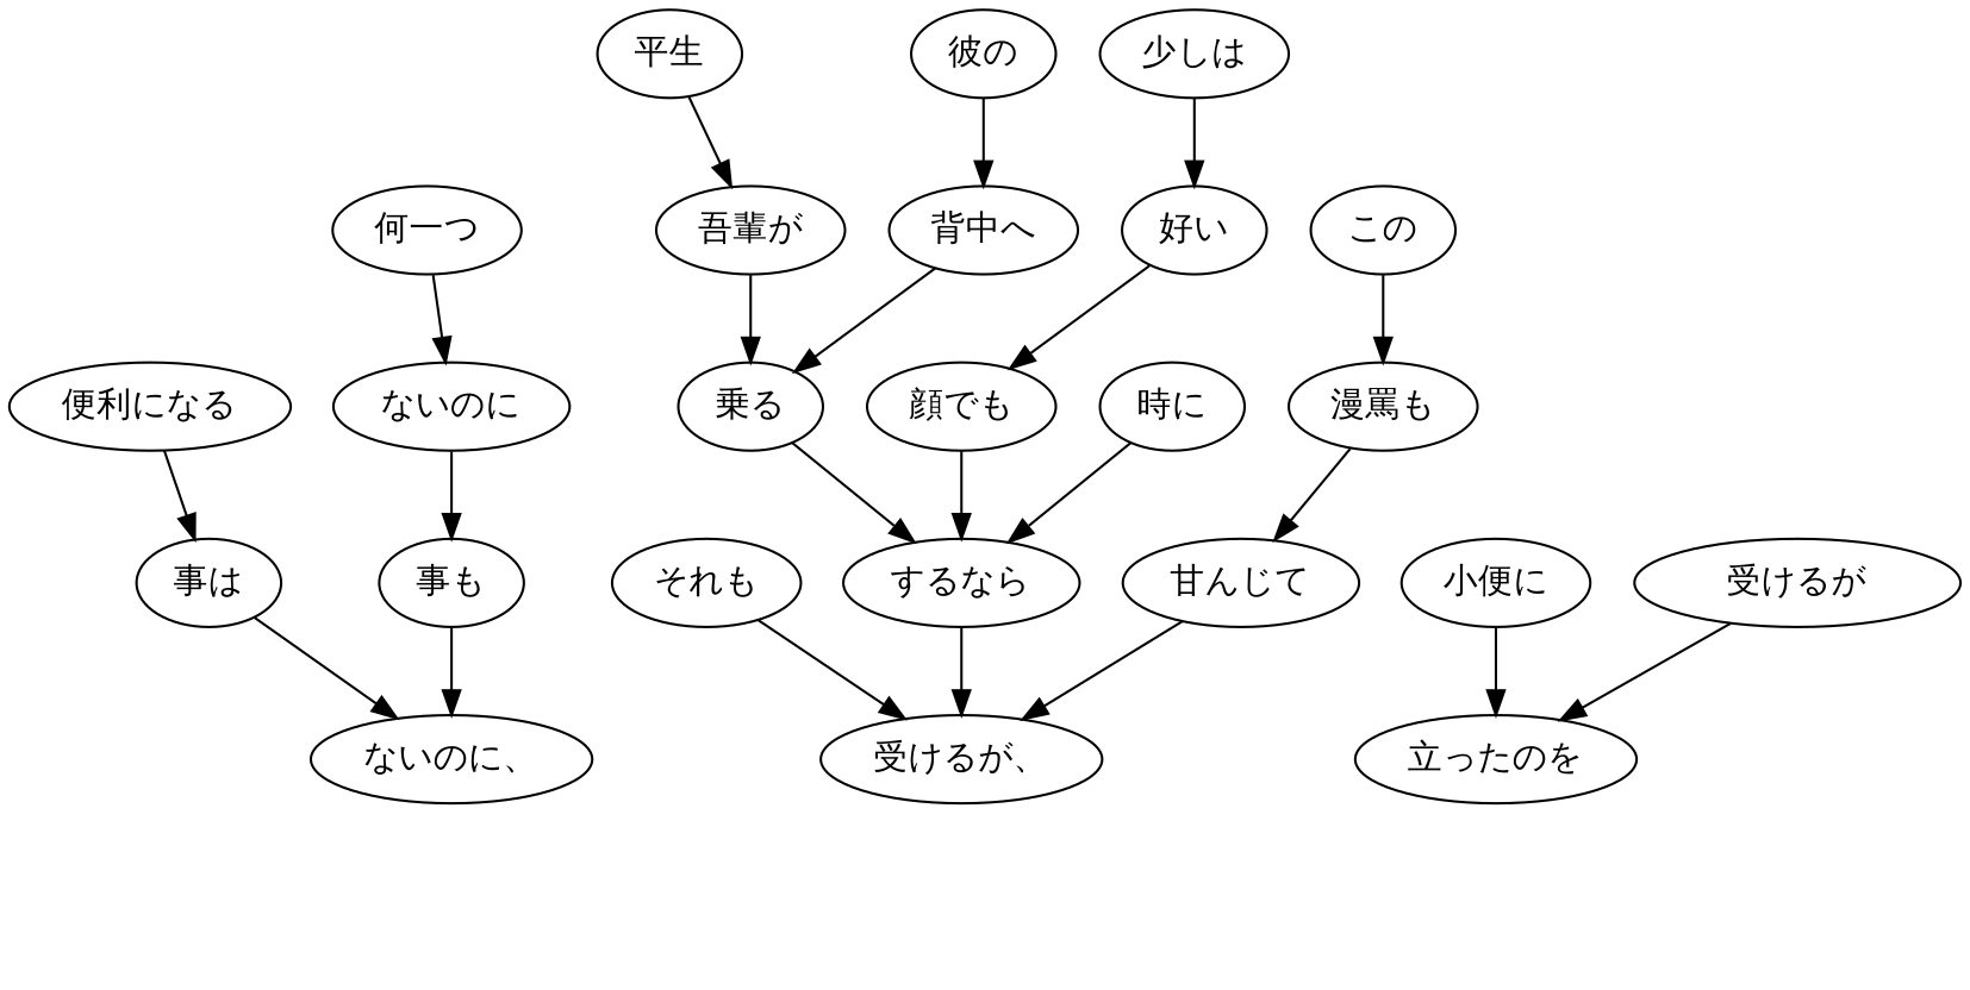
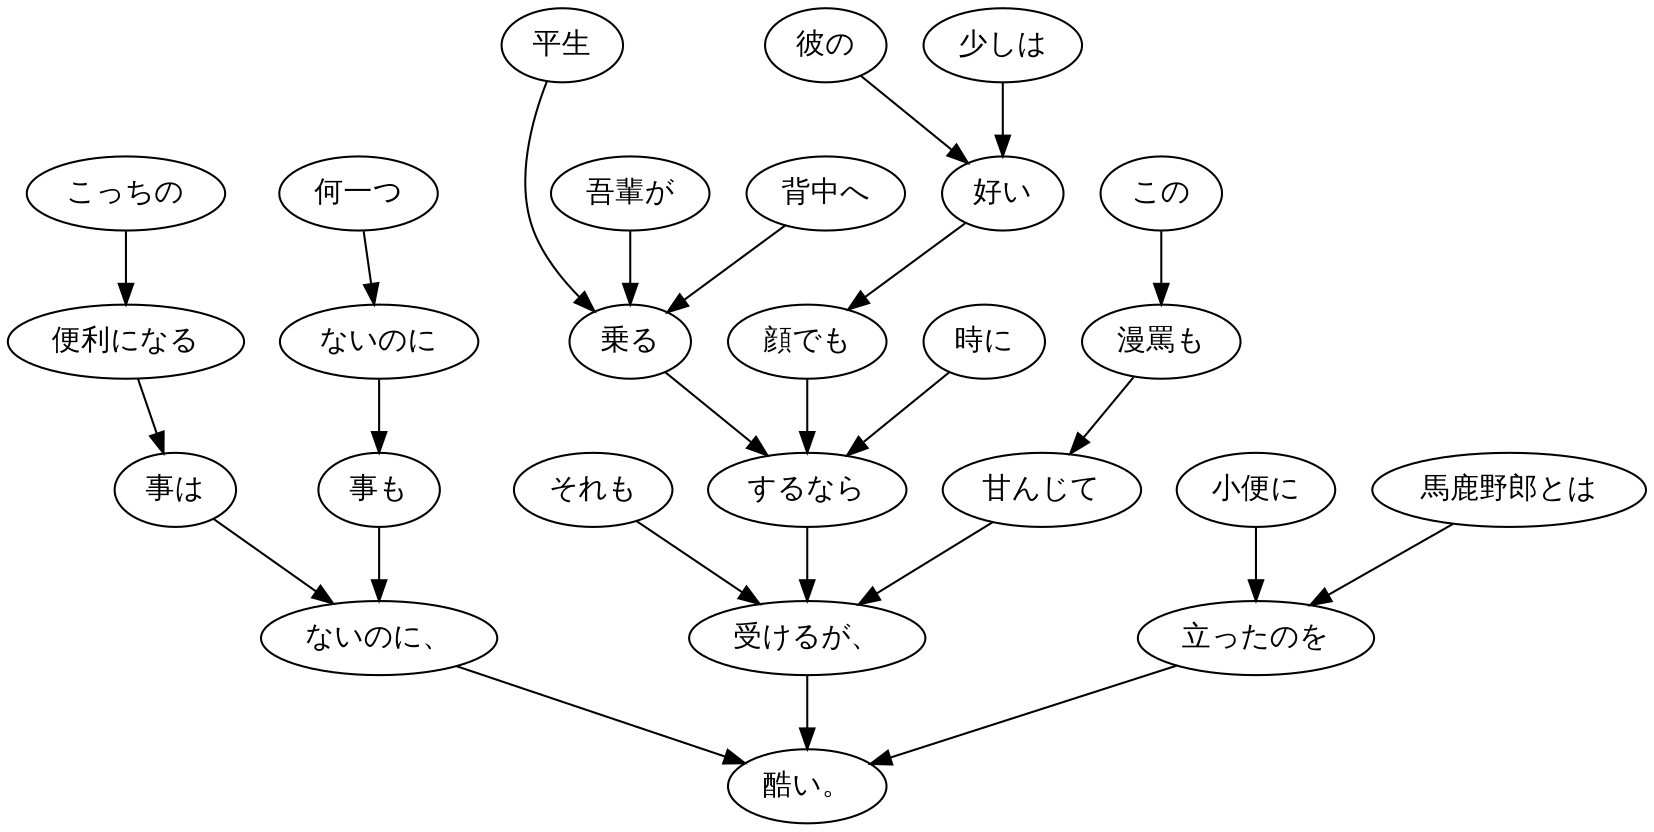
  digraph {
    n1 [label="それも"]
    n2 [label="受けるが、"]
+   n3 [label="酷い。"]
    n4 [label="平生"]
    n5 [label="乗る"]
    n6 [label="するなら"]
    n7 [label="吾輩が"]
    n8 [label="彼の"]
    n9 [label="背中へ"]
    n10 [label="時に"]
    n11 [label="少しは"]
    n12 [label="好い"]
    n13 [label="顔でも"]
    n14 [label="この"]
    n15 [label="漫罵も"]
    n16 [label="甘んじて"]
+   n17 [label="こっちの"]
    n18 [label="便利になる"]
    n19 [label="事は"]
    n20 [label="ないのに、"]
    n21 [label="何一つ"]
    n22 [label="ないのに"]
    n23 [label="事も"]
    n24 [label="小便に"]
    n25 [label="立ったのを"]
-   n26 [label="受けるが"]
+   n26 [label="馬鹿野郎とは"]
    n1 -> n2
-   n4 -> n7
+   n2 -> n3
+   n4 -> n5
    n5 -> n6
    n6 -> n2
    n7 -> n5
-   n8 -> n9
+   n8 -> n12
    n9 -> n5
    n10 -> n6
    n11 -> n12
    n12 -> n13
    n13 -> n6
    n14 -> n15
    n15 -> n16
    n16 -> n2
+   n17 -> n18
    n18 -> n19
    n19 -> n20
+   n20 -> n3
    n21 -> n22
    n22 -> n23
    n23 -> n20
    n24 -> n25
+   n25 -> n3
    n26 -> n25
  }
